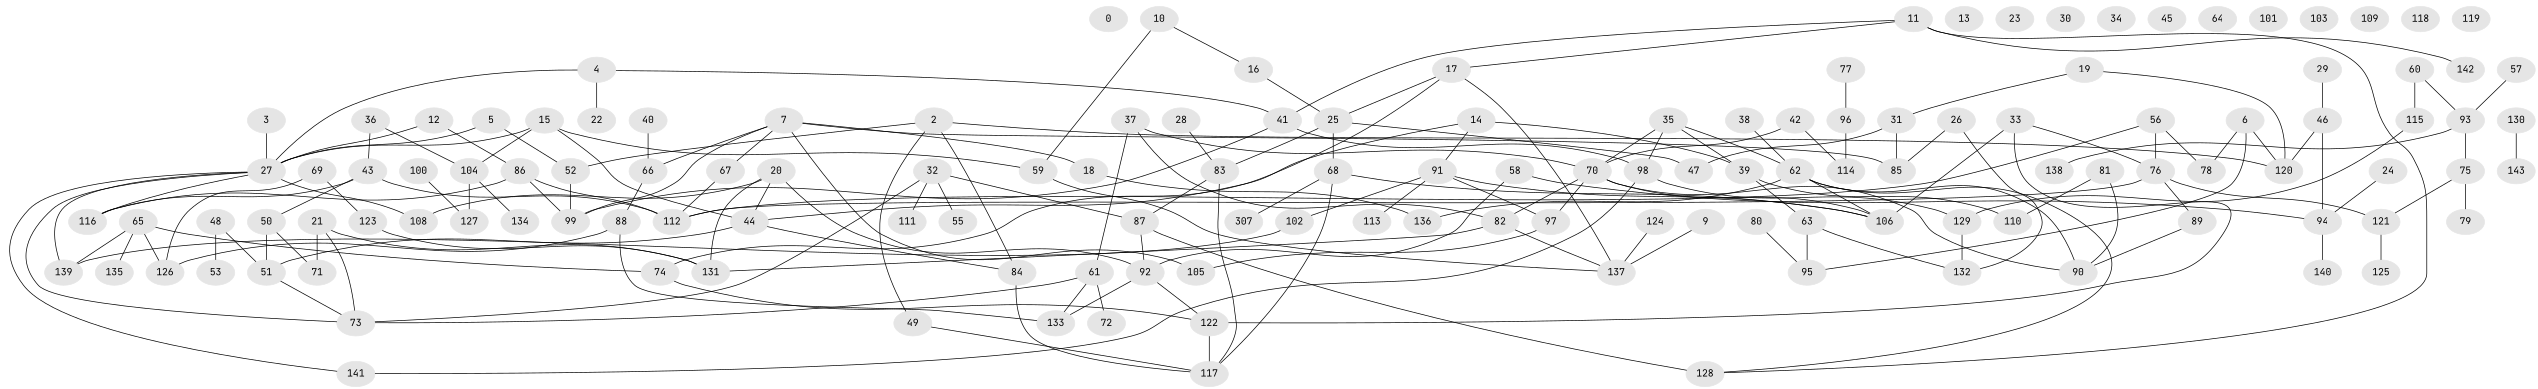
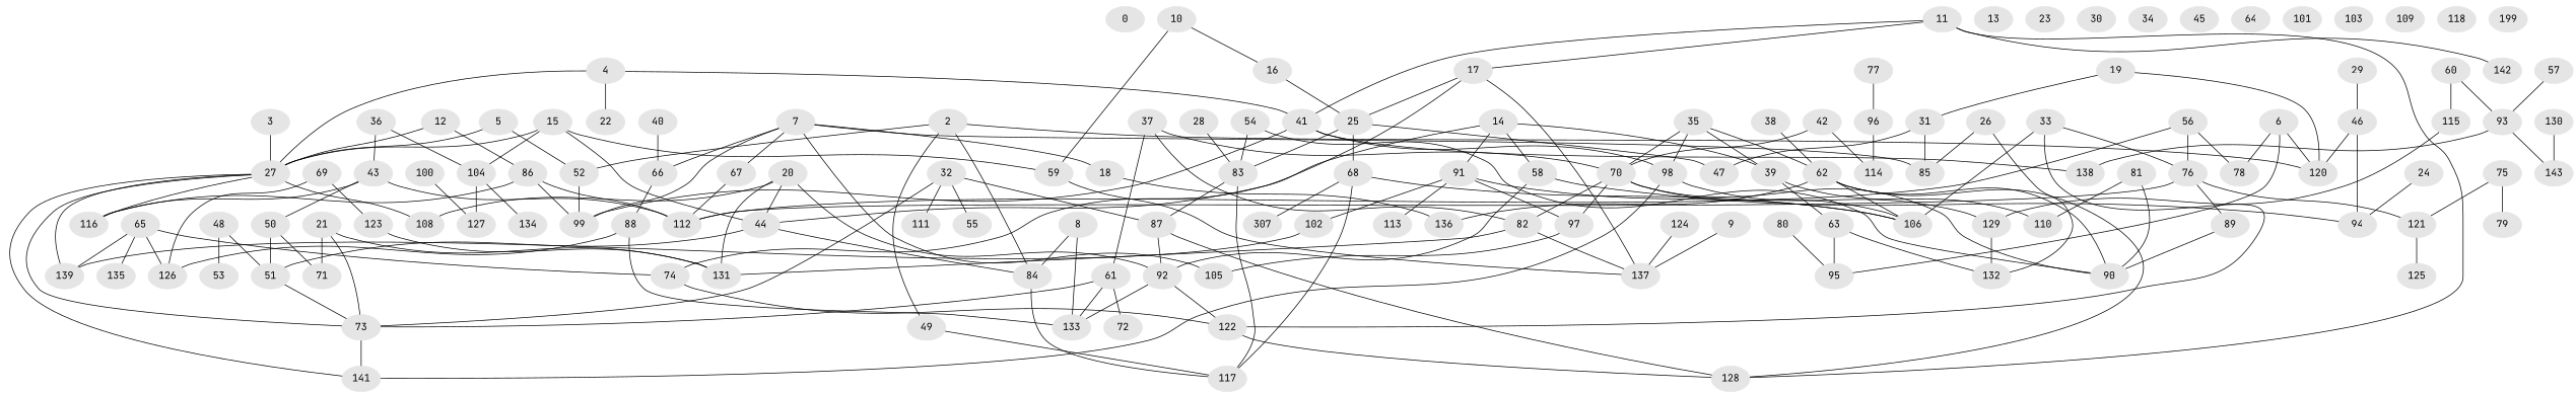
  graph {
    fontname="JetBrains Mono"
    node [color=gray90 fontname="JetBrains Mono" style=filled]
    edge [fontname="JetBrains Mono"]
    n1 [label=0]
    2
    49
    52
    84
    120
    117
    99
    3
    27
    108
    73
    116
    139
    141
    4
    22
    41
    98
    138
    5
    6
    78
    95
    7
    18
    66
    67
    85
    105
    136
    88
    112
+   8
    133
    9
    137
    10
    16
    59
    25
    11
    17
    128
    142
    74
    12
    86
    13
    14
    39
    44
    58
    91
    63
    110
    51
    92
    94
    106
    97
    102
    113
    15
    104
    127
    134
    47
    68
    83
    122
    19
    31
    20
    131
    21
    71
    23
    24
-   140
    n81 [label=307]
    87
    26
    132
    28
    29
    46
    30
    32
    55
    111
    33
    76
    121
    89
    34
    35
    62
    70
    90
    82
    129
    36
    43
    50
    37
    61
    72
    38
    40
    42
    114
    45
    48
    53
+   54
    56
    57
    93
    143
    60
    115
    64
    65
    126
    135
    69
    123
    75
    79
    125
    77
    96
    80
    81
    100
    101
    103
    109
    118
-   119
+   119 [label=199]
    124
    130
    2 -- 49
    2 -- 52
    2 -- 84
    2 -- 120
    49 -- 117
    52 -- 99
    84 -- 117
    3 -- 27
    27 -- 108
    27 -- 73
    27 -- 116
    27 -- 139
    27 -- 141
+   73 -- 141
    4 -- 27
    4 -- 22
    4 -- 41
    41 -- 99
    41 -- 98
+   41 -- 138
    98 -- 141
    98 -- 129
    5 -- 52
    5 -- 27
    6 -- 120
    6 -- 78
    6 -- 95
    7 -- 99
    7 -- 18
    7 -- 66
    7 -- 67
    7 -- 85
    7 -- 105
    18 -- 136
    66 -- 88
    67 -- 112
    88 -- 133
    88 -- 126
+   8 -- 84
+   8 -- 133
    9 -- 137
    10 -- 16
    10 -- 59
    16 -- 25
    59 -- 137
    25 -- 47
    25 -- 68
    25 -- 83
    11 -- 41
    11 -- 17
    11 -- 128
    11 -- 142
    17 -- 137
    17 -- 25
    17 -- 74
    74 -- 122
    12 -- 27
    12 -- 86
    86 -- 99
    86 -- 116
    86 -- 112
    14 -- 39
    14 -- 44
+   14 -- 58
    14 -- 91
    39 -- 63
    39 -- 110
    44 -- 84
    44 -- 51
    58 -- 92
    58 -- 94
    91 -- 106
    91 -- 97
    91 -- 102
    91 -- 113
    63 -- 95
    63 -- 132
    51 -- 73
    92 -- 133
    92 -- 122
-   94 -- 140
    97 -- 105
    102 -- 139
    15 -- 27
    15 -- 59
    15 -- 44
    15 -- 104
    104 -- 127
    104 -- 134
    68 -- 117
    68 -- 106
    68 -- n81
    83 -- 117
    83 -- 87
-   122 -- 117
+   122 -- 128
    19 -- 120
    19 -- 31
    31 -- 85
    31 -- 47
    20 -- 108
    20 -- 44
    20 -- 92
    20 -- 131
    21 -- 73
    21 -- 131
    21 -- 71
    24 -- 94
    87 -- 128
    87 -- 92
    26 -- 85
    26 -- 132
    28 -- 83
    29 -- 46
    46 -- 120
    46 -- 94
    32 -- 73
    32 -- 87
    32 -- 55
    32 -- 111
    33 -- 106
    33 -- 122
    33 -- 76
    76 -- 112
    76 -- 121
    76 -- 89
    121 -- 125
    89 -- 90
    35 -- 98
    35 -- 39
    35 -- 62
    35 -- 70
    62 -- 136
    62 -- 128
    62 -- 106
    62 -- 90
    70 -- 106
    70 -- 97
    70 -- 90
    70 -- 82
    82 -- 137
    82 -- 131
    129 -- 132
    36 -- 104
    36 -- 43
    43 -- 116
    43 -- 112
    43 -- 50
    50 -- 51
    50 -- 71
    37 -- 70
    37 -- 82
    37 -- 61
    61 -- 73
    61 -- 133
    61 -- 72
    38 -- 62
    40 -- 66
    42 -- 70
    42 -- 114
    48 -- 51
    48 -- 53
+   54 -- 83
+   54 -- 90
    56 -- 78
    56 -- 112
    56 -- 76
    57 -- 93
    93 -- 138
-   93 -- 75
+   93 -- 143
    60 -- 93
    60 -- 115
    115 -- 129
    65 -- 139
    65 -- 74
    65 -- 126
    65 -- 135
    69 -- 126
    69 -- 123
    123 -- 131
    75 -- 121
    75 -- 79
    77 -- 96
    96 -- 114
    80 -- 95
    81 -- 110
    81 -- 90
    100 -- 127
    124 -- 137
    130 -- 143
  }
